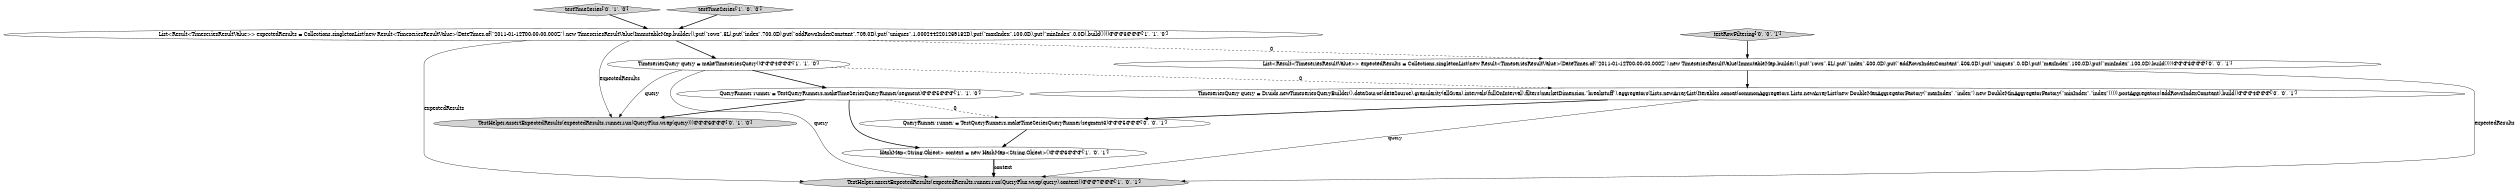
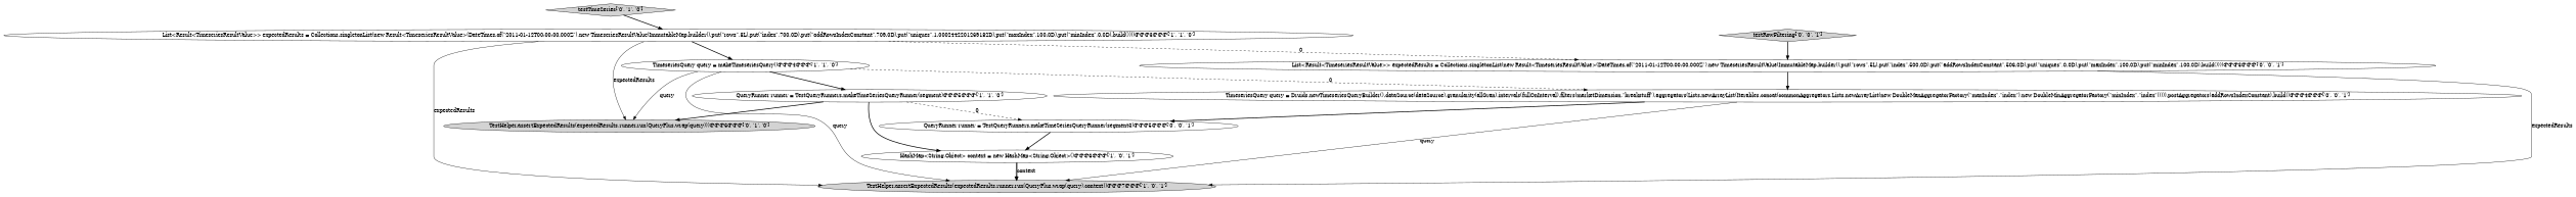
  digraph {
    node [fillcolor=white shape=ellipse style=filled]
    edge [style=bold]
    n1 [fillcolor=lightgray label="testTimeSeries['0', '1', '0']" shape=diamond]
    n2 [label="List<Result<TimeseriesResultValue>> expectedResults = Collections.singletonList(new Result<TimeseriesResultValue>(DateTimes.of(\"2011-01-12T00:00:00.000Z\"),new TimeseriesResultValue(ImmutableMap.builder().put(\"rows\",8L).put(\"index\",700.0D).put(\"addRowsIndexConstant\",709.0D).put(\"uniques\",1.0002442201269182D).put(\"maxIndex\",100.0D).put(\"minIndex\",0.0D).build())))@@@3@@@['1', '1', '0']"]
-   n3 [fillcolor=lightgray label="testTimeSeries['1', '0', '0']" shape=diamond]
    n4 [label="QueryRunner runner = TestQueryRunners.makeTimeSeriesQueryRunner(segment3)@@@5@@@['0', '0', '1']"]
    n5 [label="HashMap<String,Object> context = new HashMap<String,Object>()@@@6@@@['1', '0', '1']"]
    n6 [label="TimeseriesQuery query = makeTimeseriesQuery()@@@4@@@['1', '1', '0']"]
    n7 [fillcolor=lightgray label="TestHelper.assertExpectedResults(expectedResults,runner.run(QueryPlus.wrap(query)))@@@6@@@['0', '1', '0']"]
    n8 [fillcolor=lightgray label="TestHelper.assertExpectedResults(expectedResults,runner.run(QueryPlus.wrap(query),context))@@@7@@@['1', '0', '1']"]
    n9 [label="QueryRunner runner = TestQueryRunners.makeTimeSeriesQueryRunner(segment)@@@5@@@['1', '1', '0']"]
    n10 [label="TimeseriesQuery query = Druids.newTimeseriesQueryBuilder().dataSource(dataSource).granularity(allGran).intervals(fullOnInterval).filters(marketDimension,\"breakstuff\").aggregators(Lists.newArrayList(Iterables.concat(commonAggregators,Lists.newArrayList(new DoubleMaxAggregatorFactory(\"maxIndex\",\"index\"),new DoubleMinAggregatorFactory(\"minIndex\",\"index\"))))).postAggregators(addRowsIndexConstant).build()@@@4@@@['0', '0', '1']"]
    n11 [label="List<Result<TimeseriesResultValue>> expectedResults = Collections.singletonList(new Result<TimeseriesResultValue>(DateTimes.of(\"2011-01-12T00:00:00.000Z\"),new TimeseriesResultValue(ImmutableMap.builder().put(\"rows\",5L).put(\"index\",500.0D).put(\"addRowsIndexConstant\",506.0D).put(\"uniques\",0.0D).put(\"maxIndex\",100.0D).put(\"minIndex\",100.0D).build())))@@@3@@@['0', '0', '1']"]
    n12 [fillcolor=lightgray label="testRowFiltering['0', '0', '1']" shape=diamond]
    n1 -> n2
    n2 -> n6
    n2 -> n7 [label=expectedResults style=solid]
    n2 -> n8 [label=expectedResults style=solid]
    n2 -> n11 [label=0 style=dashed]
-   n3 -> n2
    n4 -> n5
    n5 -> n8
    n5 -> n8 [label=context style=solid]
    n6 -> n7 [label=query style=solid]
    n6 -> n8 [label=query style=solid]
    n6 -> n9
    n6 -> n10 [label=0 style=dashed]
    n9 -> n4 [label=0 style=dashed]
    n9 -> n5
    n9 -> n7
    n10 -> n4
    n10 -> n8 [label=query style=solid]
    n11 -> n8 [label=expectedResults style=solid]
    n11 -> n10
    n12 -> n11
  }
